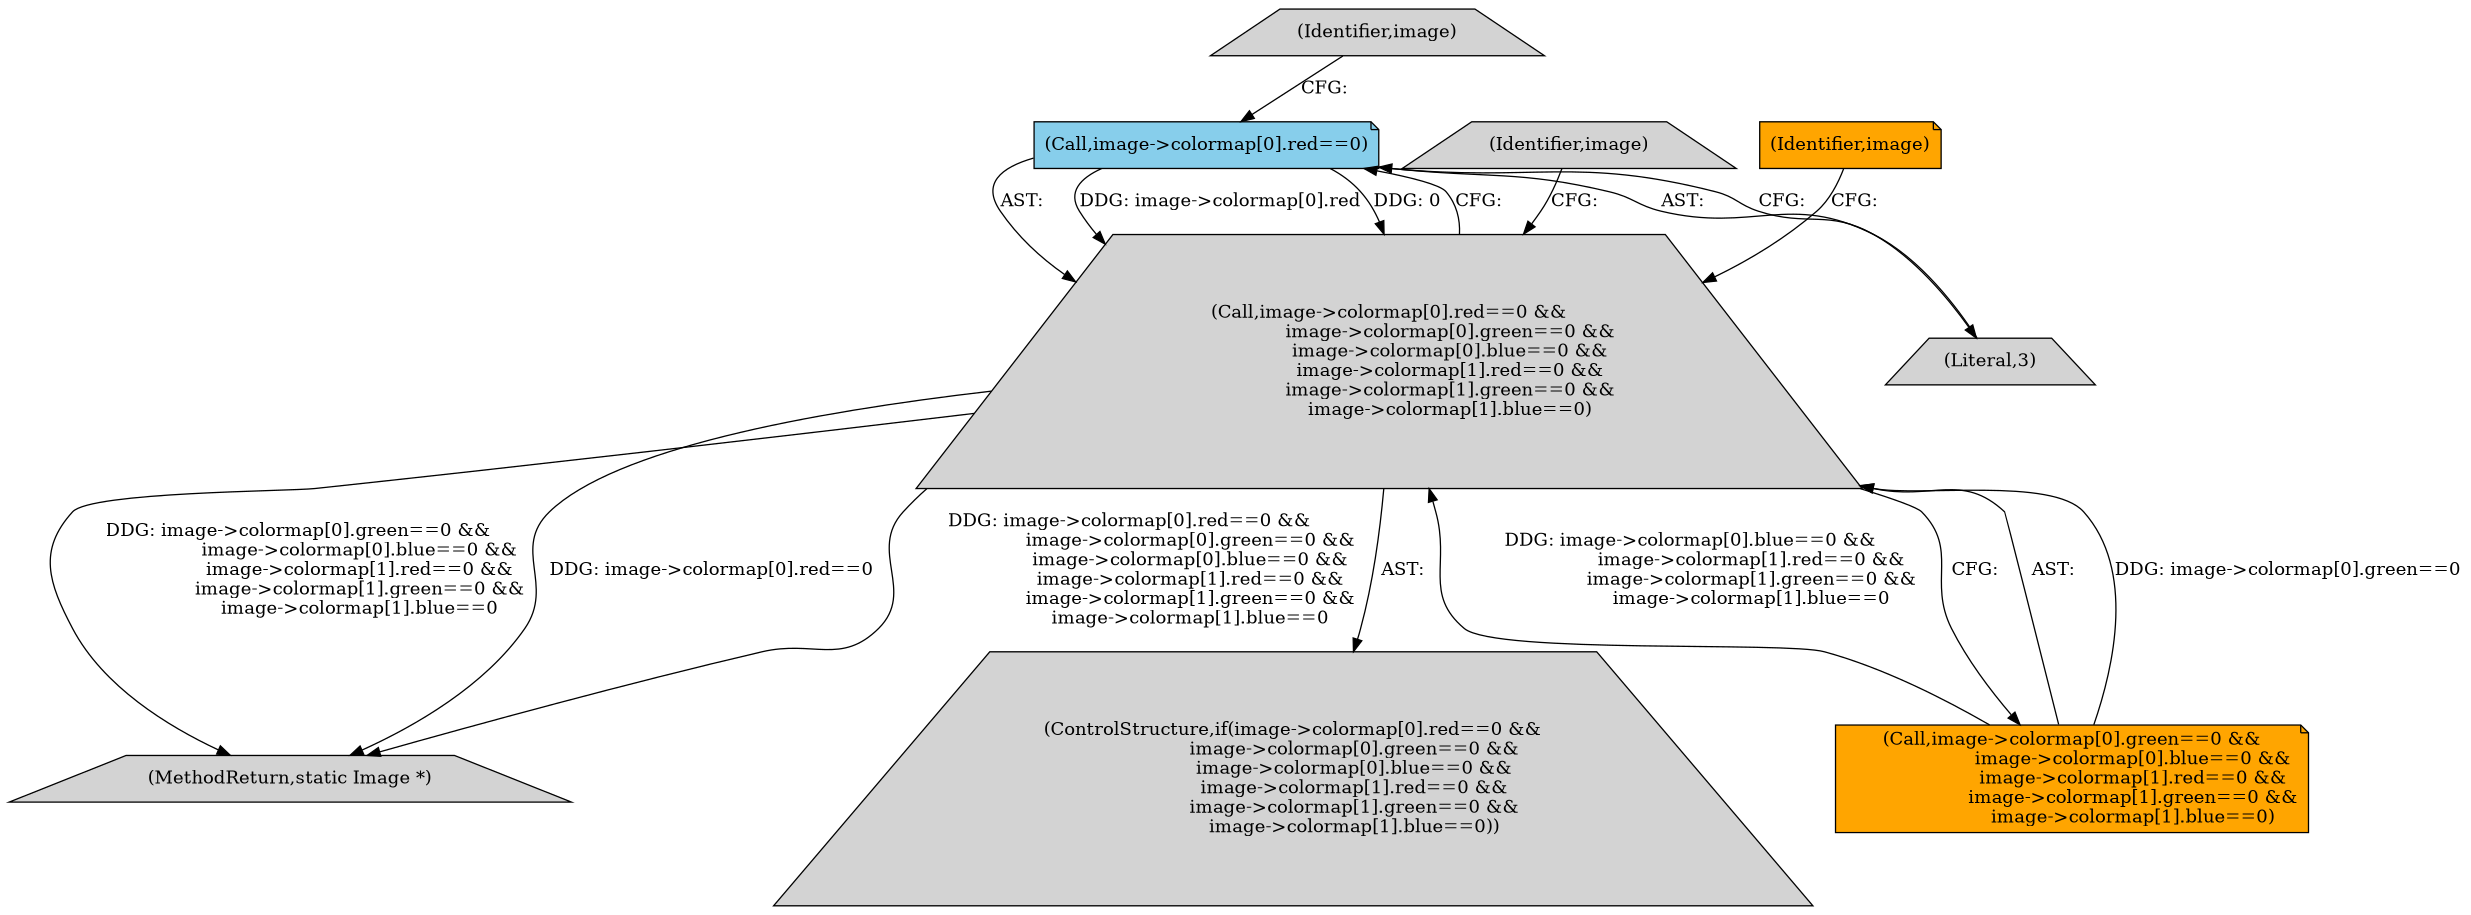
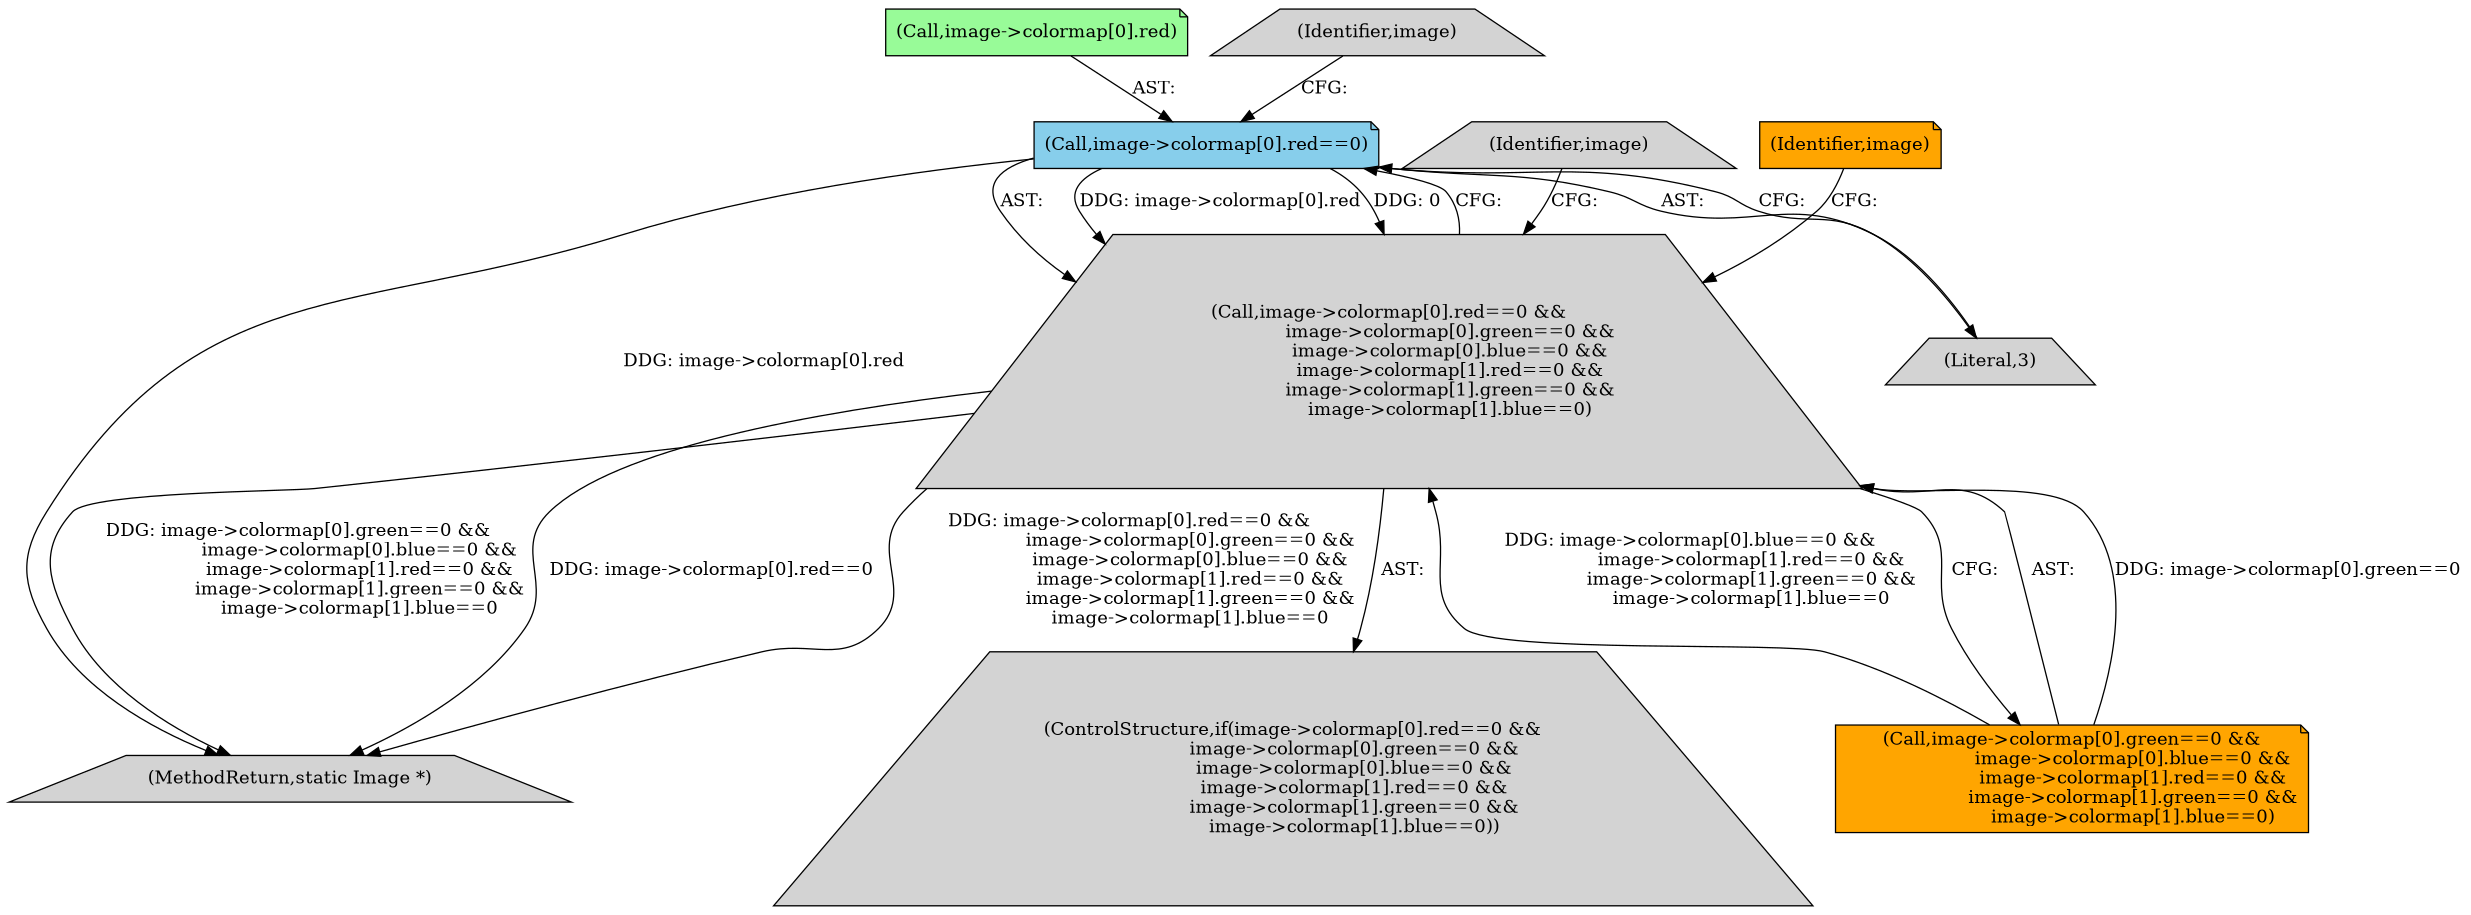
  digraph {
    node [fillcolor=lightgrey shape=trapezium style=filled]
    n1 [fillcolor=skyblue label="(Call,image->colormap[0].red==0)" shape=note]
    n2 [label="(Call,image->colormap[0].red==0 &&\n                     image->colormap[0].green==0 &&\n                     image->colormap[0].blue==0 &&\n                     image->colormap[1].red==0 &&\n                     image->colormap[1].green==0 &&\n                     image->colormap[1].blue==0)"]
    n3 [label="(MethodReturn,static Image *)"]
    n4 [label="(Literal,3)"]
    n5 [label="(ControlStructure,if(image->colormap[0].red==0 &&\n                     image->colormap[0].green==0 &&\n                     image->colormap[0].blue==0 &&\n                     image->colormap[1].red==0 &&\n                     image->colormap[1].green==0 &&\n                     image->colormap[1].blue==0))"]
    n6 [fillcolor=orange label="(Call,image->colormap[0].green==0 &&\n                     image->colormap[0].blue==0 &&\n                     image->colormap[1].red==0 &&\n                     image->colormap[1].green==0 &&\n                     image->colormap[1].blue==0)" shape=note]
    n7 [label="(Identifier,image)"]
    n8 [fillcolor=orange label="(Identifier,image)" shape=note]
+   n9 [fillcolor=palegreen label="(Call,image->colormap[0].red)" shape=note]
    n10 [label="(Identifier,image)"]
    n1 -> n2 [label="AST: "]
    n1 -> n2 [label="DDG: image->colormap[0].red"]
    n1 -> n2 [label="DDG: 0"]
+   n1 -> n3 [label="DDG: image->colormap[0].red"]
    n1 -> n4 [label="CFG: "]
    n2 -> n1 [label="CFG: "]
    n2 -> n3 [label="DDG: image->colormap[0].red==0 &&\n                     image->colormap[0].green==0 &&\n                     image->colormap[0].blue==0 &&\n                     image->colormap[1].red==0 &&\n                     image->colormap[1].green==0 &&\n                     image->colormap[1].blue==0"]
    n2 -> n3 [label="DDG: image->colormap[0].green==0 &&\n                     image->colormap[0].blue==0 &&\n                     image->colormap[1].red==0 &&\n                     image->colormap[1].green==0 &&\n                     image->colormap[1].blue==0"]
    n2 -> n3 [label="DDG: image->colormap[0].red==0"]
    n2 -> n5 [label="AST: "]
    n2 -> n6 [label="CFG: "]
    n4 -> n1 [label="AST: "]
    n6 -> n2 [label="AST: "]
    n6 -> n2 [label="DDG: image->colormap[0].green==0"]
    n6 -> n2 [label="DDG: image->colormap[0].blue==0 &&\n                     image->colormap[1].red==0 &&\n                     image->colormap[1].green==0 &&\n                     image->colormap[1].blue==0"]
    n7 -> n2 [label="CFG: "]
    n8 -> n2 [label="CFG: "]
+   n9 -> n1 [label="AST: "]
    n10 -> n1 [label="CFG: "]
  }
